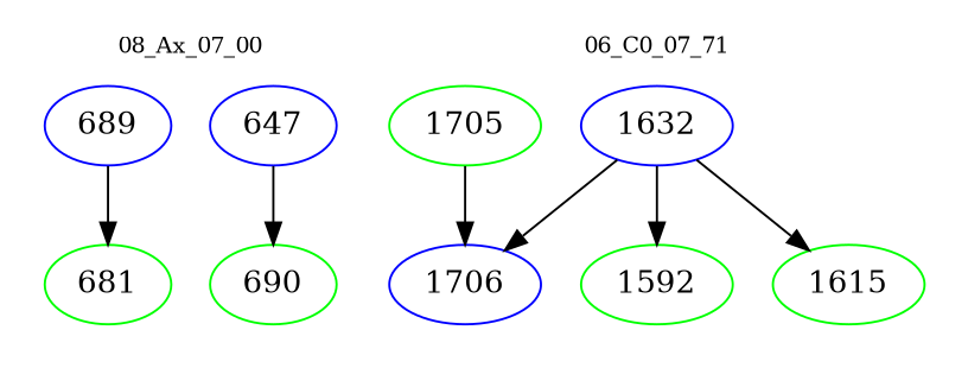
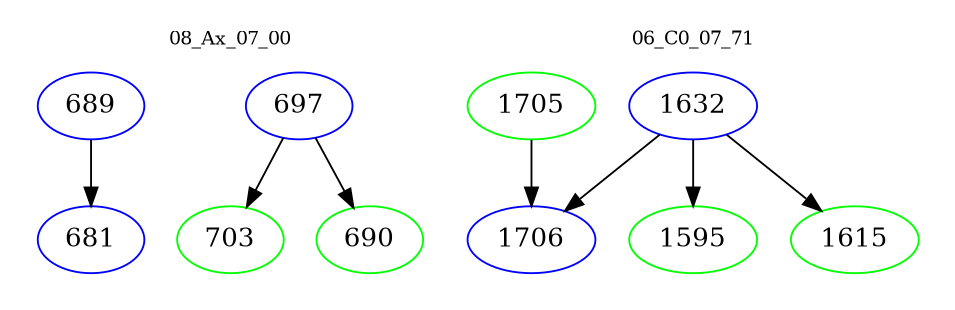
  digraph {
    node [color=green]
    edge [color=black]
-   n1 [color=blue label=647]
+   n1 [color=blue label=697]
    n2 [color=blue label=689]
+   n3 [label=703]
    n4 [label=690]
-   n5 [label=681]
+   n5 [color=blue label=681]
    n6 [color=blue label=1632]
    n7 [color=blue label=1706]
-   n8 [label=1592]
+   n8 [label=1595]
    n9 [label=1615]
    n10 [label=1705]
    subgraph cluster_1 {
      color=white
      fontsize=10
      label="08_Ax_07_00"
      n1
      n2
+     n3
      n4
      n5
    }
    subgraph cluster_2 {
      color=white
      fontsize=10
      label="06_C0_07_71"
      n6
      n7
      n8
      n9
      n10
    }
+   n1 -> n3
    n1 -> n4
    n2 -> n5
    n6 -> n7
    n6 -> n8
    n6 -> n9
    n10 -> n7
  }
